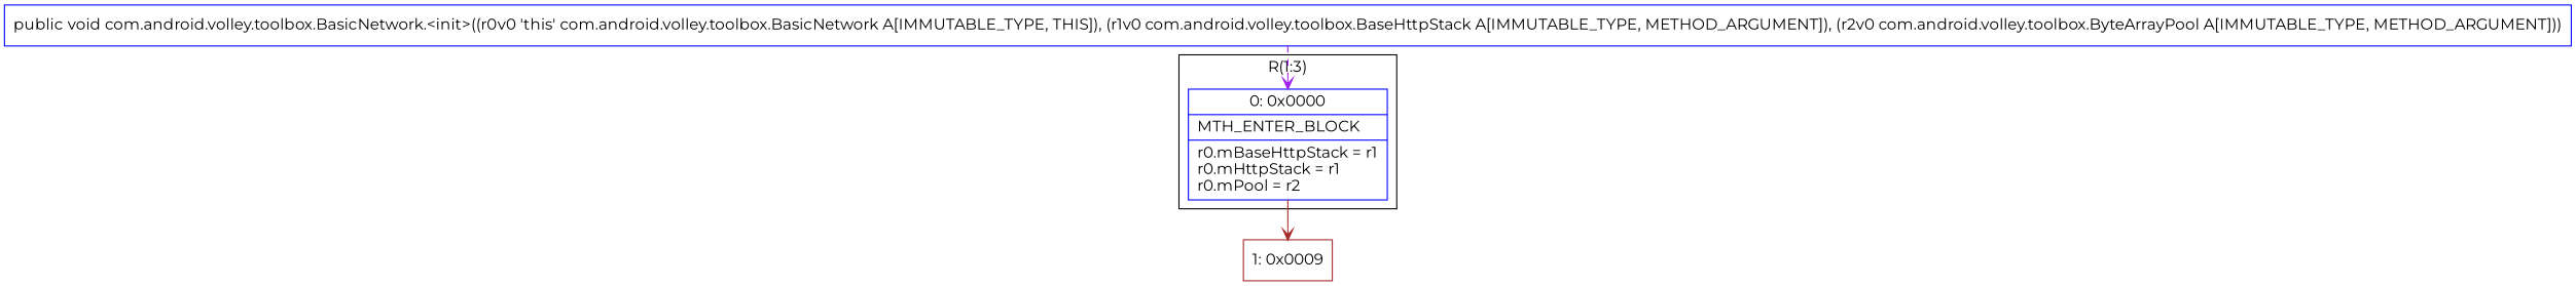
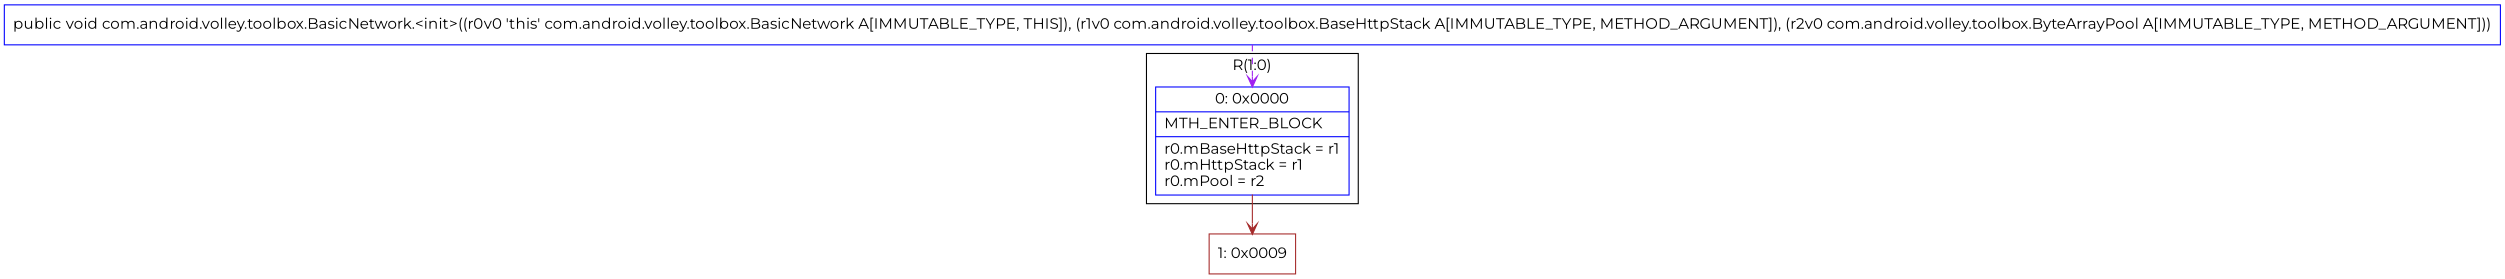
  digraph {
    fontname=Montserrat
    node [color=blue shape=record fontname=Montserrat]
    edge [arrowhead=vee fontname=Montserrat]
    n1 [label="{0\:\ 0x0000|MTH_ENTER_BLOCK\l|r0.mBaseHttpStack = r1\lr0.mHttpStack = r1\lr0.mPool = r2\l}"]
    n2 [color=brown label="{1\:\ 0x0009}"]
    n3 [label="{public void com.android.volley.toolbox.BasicNetwork.\<init\>((r0v0 'this' com.android.volley.toolbox.BasicNetwork A[IMMUTABLE_TYPE, THIS]), (r1v0 com.android.volley.toolbox.BaseHttpStack A[IMMUTABLE_TYPE, METHOD_ARGUMENT]), (r2v0 com.android.volley.toolbox.ByteArrayPool A[IMMUTABLE_TYPE, METHOD_ARGUMENT])) }"]
    subgraph cluster_1 {
-     label="R(1:3)"
+     label="R(1:0)"
      n1
    }
    n1 -> n2 [color=brown style=solid]
    n3 -> n1 [color=purple style=dashed]
  }
